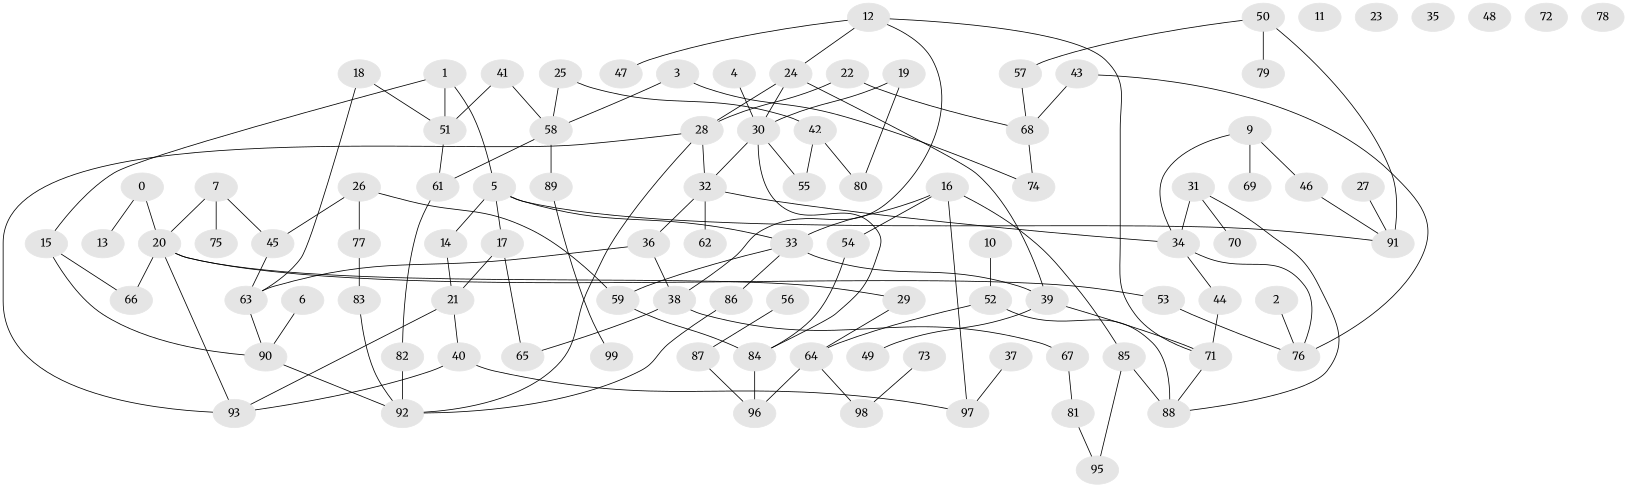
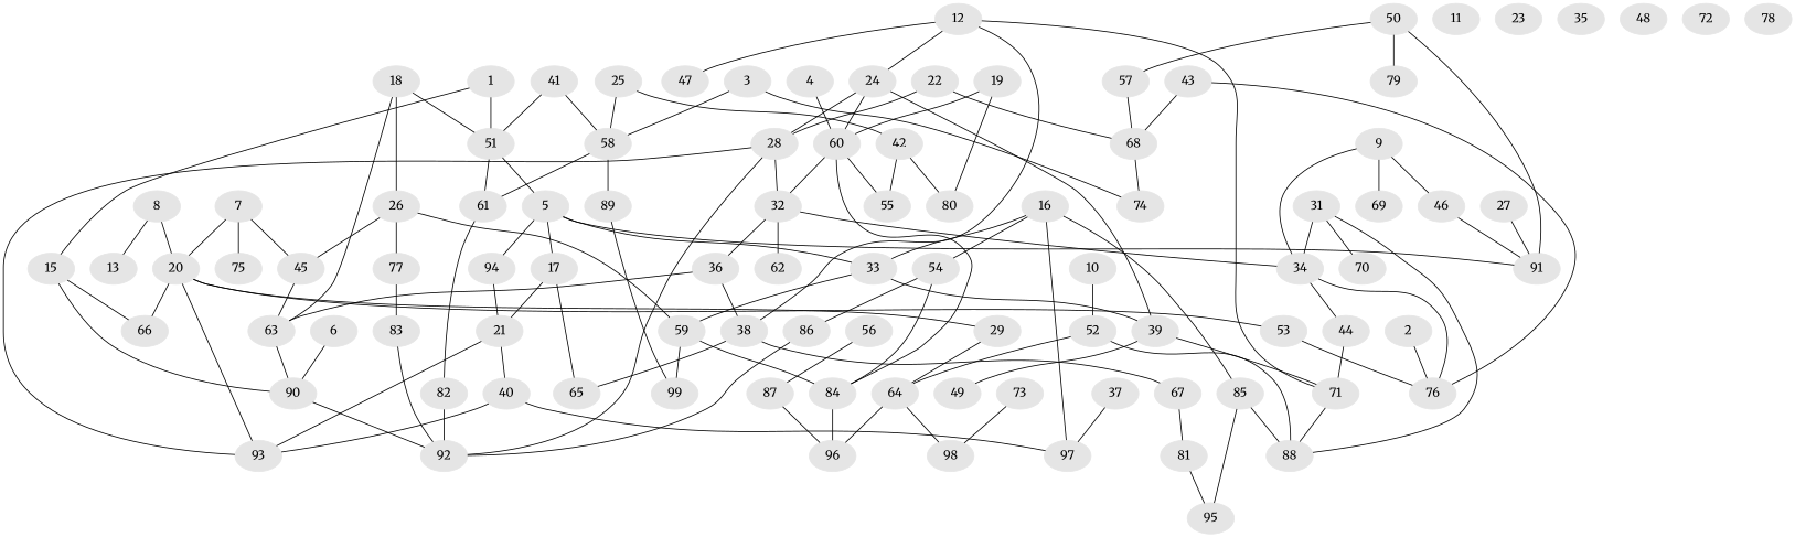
  graph {
    fontname=Merriweather
    node [color=gray90 fontname=Merriweather style=filled]
    edge [fontname=Merriweather]
    1
    5
    15
    51
-   14
+   14 [label=94]
    17
    33
    91
    90
    66
    61
    2
    76
    3
    58
    74
    89
    4
-   30
+   30 [label=60]
    32
    55
    84
    21
    65
    39
    59
    6
    92
    7
    20
    45
    75
    29
    53
    93
    63
-   8 [label=0]
+   8
    13
    9
    34
    46
    69
    44
    10
    52
    64
    88
    11
    12
    24
    38
    47
    71
    28
    67
    40
    16
    54
    85
    97
    86
    95
    18
    26
    77
    19
    80
    22
    68
    23
    49
    25
    42
    n74 [label=99]
    83
    27
    36
    62
    96
    98
    81
    31
    70
    35
    37
    41
    43
    48
    50
    79
    57
    82
    56
    87
    72
    73
    78
-   1 -- 5
+   51 -- 5
    1 -- 15
    1 -- 51
    5 -- 14
    5 -- 17
    5 -- 33
    5 -- 91
    15 -- 90
    15 -- 66
    51 -- 61
    14 -- 21
    17 -- 21
    17 -- 65
    33 -- 39
    33 -- 59
    90 -- 92
    61 -- 82
    2 -- 76
    3 -- 58
    3 -- 74
    58 -- 61
    58 -- 89
    89 -- n74
    4 -- 30
    30 -- 32
    30 -- 55
    30 -- 84
    32 -- 34
    32 -- 36
    32 -- 62
    84 -- 96
    21 -- 93
    21 -- 40
    39 -- 71
    39 -- 49
    59 -- 84
+   59 -- n74
    6 -- 90
    7 -- 20
    7 -- 45
    7 -- 75
    20 -- 66
    20 -- 29
    20 -- 53
    20 -- 93
    45 -- 63
    29 -- 64
    53 -- 76
    63 -- 90
    8 -- 20
    8 -- 13
    9 -- 34
    9 -- 46
    9 -- 69
    34 -- 76
    34 -- 44
    46 -- 91
    44 -- 71
    10 -- 52
    52 -- 64
    52 -- 88
    64 -- 96
    64 -- 98
    12 -- 24
    12 -- 38
    12 -- 47
    12 -- 71
    24 -- 30
    24 -- 39
    24 -- 28
    38 -- 65
    38 -- 67
    71 -- 88
    28 -- 32
    28 -- 92
    28 -- 93
    67 -- 81
    40 -- 93
    40 -- 97
    16 -- 33
    16 -- 54
    16 -- 85
    16 -- 97
    54 -- 84
-   33 -- 86
+   54 -- 86
    85 -- 88
    85 -- 95
    86 -- 92
    18 -- 51
    18 -- 63
+   18 -- 26
    26 -- 59
    26 -- 45
    26 -- 77
    77 -- 83
    19 -- 30
    19 -- 80
    22 -- 28
    22 -- 68
    68 -- 74
    25 -- 58
    25 -- 42
    42 -- 55
    42 -- 80
    83 -- 92
    27 -- 91
    36 -- 63
    36 -- 38
    81 -- 95
    31 -- 34
    31 -- 88
    31 -- 70
    37 -- 97
    41 -- 51
    41 -- 58
    43 -- 76
    43 -- 68
    50 -- 91
    50 -- 79
    50 -- 57
    57 -- 68
    82 -- 92
    56 -- 87
    87 -- 96
    73 -- 98
  }
